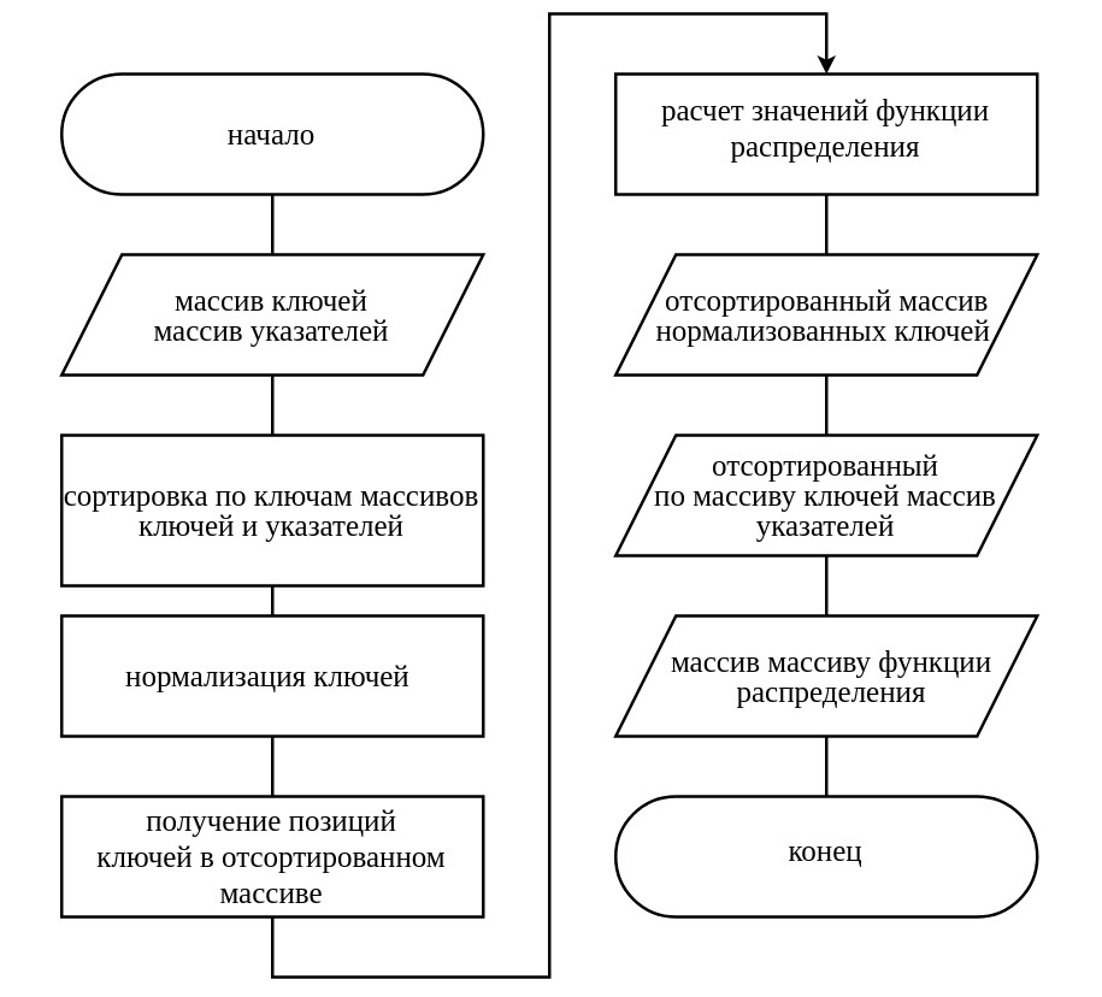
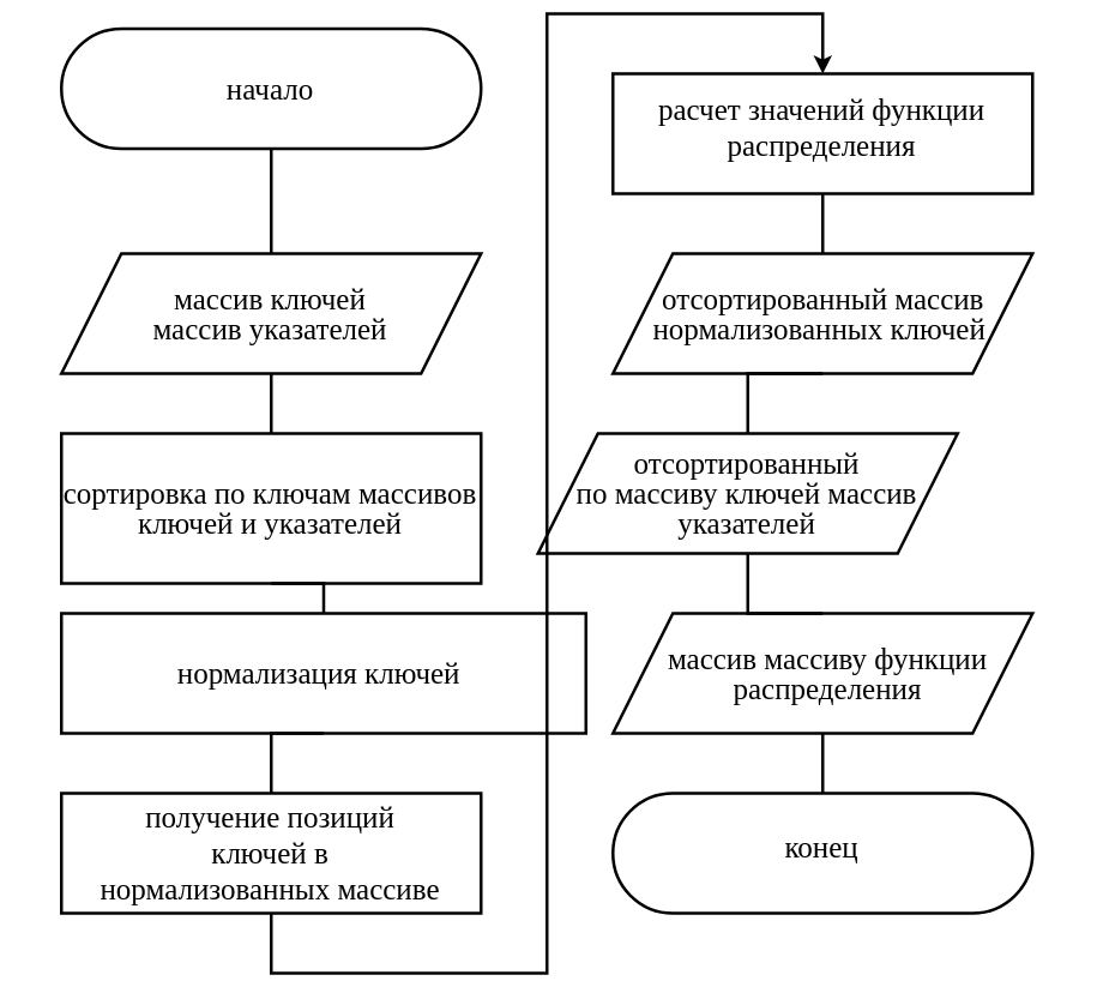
  <mxCell id="0" />
  <mxCell id="1" parent="0" />
  <mxCell id="2" style="edgeStyle=orthogonalEdgeStyle;shape=connector;rounded=0;orthogonalLoop=1;jettySize=auto;html=1;exitX=0.5;exitY=1;exitDx=0;exitDy=0;entryX=0.5;entryY=0;entryDx=0;entryDy=0;labelBackgroundColor=default;strokeColor=default;fontFamily=Helvetica;fontSize=11;fontColor=default;endArrow=none;endSize=3;endFill=0;" edge="1" parent="1" source="3" target="14"><mxGeometry relative="1" as="geometry" /></mxCell>
- <mxCell id="3" value="&lt;p style=&quot;line-height: 1; font-size: 10px;&quot;&gt;начало&lt;/p&gt;" style="shape=stencil(vZXxboMgEMafhj9dUNwDLG57j9NelRTBIKv27YegWdHq1s3OmJD7Dn/3nZyRsKytoEGSUAk1EvZKkiTHkku7WrHySkp92PkwnmJoGyyMF8+gOeQCfaY1Wp2w4wczIrisUHMzZNkboS92z3CzrFBSWghXsg0yV3kLAy7ts7T3sLH8JYgay6/RoB5NepUk7z/HPj0/Bhw/yG+Indzv7nc/cOg4ftTB7QaOf49lmVXWhptlORSnUqsPebhp5siFKJRQ2oZ+dbVIwuh4bTfTwPDhLRJTulZn/OpydizpJntCgC5WCWOkZ1l9CWMBusTIgqKjgDJ4m22H2CzlPoKet5FWBoaXGlTbtiu4vOo4vm34jo7nhPQPPdN/6fmuU3bTuxgip65Mrp1ZpfGbkfa/hY2qqxtc6UUFp/o/mBM+AQ==);whiteSpace=wrap;html=1;aspect=fixed;fontFamily=Times New Roman;fontSize=10;spacingBottom=0;" parent="1" vertex="1"><mxGeometry x="20" y="20" width="140" height="40" as="geometry" /></mxCell>
- <mxCell id="4" value="&lt;p style=&quot;line-height: 1; font-size: 10px;&quot;&gt;нормализация ключей&amp;nbsp;&lt;/p&gt;" style="shape=stencil(tVTRboMwDPyavFYh2T5gYtt/pKlXotIkcrJ1/fuaGKQiBq0mQEjgu3B3Bhyh69SYCEJJb84g9LtQKmKwkBLdEdww9iK5vHBZDbVJEWxm8MegM/sWmEkZwwku7pB7CecbQJc7Vn8I+UZrulPXNnhPIi74NGLueBIzztOz8pfFevvrqIqkf4YM2IdkVKjP52V3r9sIVxvlHcsO6VfPu57wOHG11YdbTbj6v6yuCZn7uXW9N/Z0xPDtD3+G+XJta0MbkEq+Fi+htOyP5Wai6QZvQgw0dmO7PE4PRn/OmPCJd0FnGqZWA8KDN8G7yYLr7IJiPXEoKG99BbgB);whiteSpace=wrap;html=1;aspect=fixed;fontFamily=Times New Roman;fontSize=10;spacingBottom=0;" parent="1" vertex="1"><mxGeometry x="20" y="200" width="140" height="40" as="geometry" /></mxCell>
- <mxCell id="5" value="получение позиций ключей в отсортированном массиве" style="shape=stencil(tVTRboMwDPyavFYh2T5gYtt/pKlXotIkcrJ1/fuaGKQiBq0mQEjgu3B3Bhyh69SYCEJJb84g9LtQKmKwkBLdEdww9iK5vHBZDbVJEWxm8MegM/sWmEkZwwku7pB7CecbQJc7Vn8I+UZrulPXNnhPIi74NGLueBIzztOz8pfFevvrqIqkf4YM2IdkVKjP52V3r9sIVxvlHcsO6VfPu57wOHG11YdbTbj6v6yuCZn7uXW9N/Z0xPDtD3+G+XJta0MbkEq+Fi+htOyP5Wai6QZvQgw0dmO7PE4PRn/OmPCJd0FnGqZWA8KDN8G7yYLr7IJiPXEoKG99BbgB);whiteSpace=wrap;html=1;aspect=fixed;fontFamily=Times New Roman;fontSize=10;spacingBottom=0;rounded=0;shadow=0;sketch=0;spacingLeft=11;spacingRight=11;" parent="1" vertex="1"><mxGeometry x="20" y="260" width="140" height="40" as="geometry" /></mxCell>
+ <mxCell id="3" value="&lt;p style=&quot;line-height: 1; font-size: 10px;&quot;&gt;начало&lt;/p&gt;" style="shape=stencil(vZXxboMgEMafhj9dUNwDLG57j9NelRTBIKv27YegWdHq1s3OmJD7Dn/3nZyRsKytoEGSUAk1EvZKkiTHkku7WrHySkp92PkwnmJoGyyMF8+gOeQCfaY1Wp2w4wczIrisUHMzZNkboS92z3CzrFBSWghXsg0yV3kLAy7ts7T3sLH8JYgay6/RoB5NepUk7z/HPj0/Bhw/yG+Indzv7nc/cOg4ftTB7QaOf49lmVXWhptlORSnUqsPebhp5siFKJRQ2oZ+dbVIwuh4bTfTwPDhLRJTulZn/OpydizpJntCgC5WCWOkZ1l9CWMBusTIgqKjgDJ4m22H2CzlPoKet5FWBoaXGlTbtiu4vOo4vm34jo7nhPQPPdN/6fmuU3bTuxgip65Mrp1ZpfGbkfa/hY2qqxtc6UUFp/o/mBM+AQ==);whiteSpace=wrap;html=1;aspect=fixed;fontFamily=Times New Roman;fontSize=10;spacingBottom=0;" parent="1" vertex="1"><mxGeometry x="20" y="5" width="140" height="40" as="geometry" /></mxCell>
+ <mxCell id="4" value="&lt;p style=&quot;line-height: 1; font-size: 10px;&quot;&gt;нормализация ключей&amp;nbsp;&lt;/p&gt;" style="shape=stencil(tVTRboMwDPyavFYh2T5gYtt/pKlXotIkcrJ1/fuaGKQiBq0mQEjgu3B3Bhyh69SYCEJJb84g9LtQKmKwkBLdEdww9iK5vHBZDbVJEWxm8MegM/sWmEkZwwku7pB7CecbQJc7Vn8I+UZrulPXNnhPIi74NGLueBIzztOz8pfFevvrqIqkf4YM2IdkVKjP52V3r9sIVxvlHcsO6VfPu57wOHG11YdbTbj6v6yuCZn7uXW9N/Z0xPDtD3+G+XJta0MbkEq+Fi+htOyP5Wai6QZvQgw0dmO7PE4PRn/OmPCJd0FnGqZWA8KDN8G7yYLr7IJiPXEoKG99BbgB);whiteSpace=wrap;html=1;aspect=fixed;fontFamily=Times New Roman;fontSize=10;spacingBottom=0;" parent="1" vertex="1"><mxGeometry x="20" y="200" width="175" height="40" as="geometry" /></mxCell>
+ <mxCell id="5" value="получение позиций ключей в нормализованных массиве" style="shape=stencil(tVTRboMwDPyavFYh2T5gYtt/pKlXotIkcrJ1/fuaGKQiBq0mQEjgu3B3Bhyh69SYCEJJb84g9LtQKmKwkBLdEdww9iK5vHBZDbVJEWxm8MegM/sWmEkZwwku7pB7CecbQJc7Vn8I+UZrulPXNnhPIi74NGLueBIzztOz8pfFevvrqIqkf4YM2IdkVKjP52V3r9sIVxvlHcsO6VfPu57wOHG11YdbTbj6v6yuCZn7uXW9N/Z0xPDtD3+G+XJta0MbkEq+Fi+htOyP5Wai6QZvQgw0dmO7PE4PRn/OmPCJd0FnGqZWA8KDN8G7yYLr7IJiPXEoKG99BbgB);whiteSpace=wrap;html=1;aspect=fixed;fontFamily=Times New Roman;fontSize=10;spacingBottom=0;rounded=0;shadow=0;sketch=0;spacingLeft=11;spacingRight=11;" parent="1" vertex="1"><mxGeometry x="20" y="260" width="140" height="40" as="geometry" /></mxCell>
  <mxCell id="6" style="edgeStyle=orthogonalEdgeStyle;shape=connector;rounded=0;orthogonalLoop=1;jettySize=auto;html=1;exitX=0.5;exitY=1;exitDx=0;exitDy=0;entryX=0.5;entryY=0;entryDx=0;entryDy=0;labelBackgroundColor=default;strokeColor=default;fontFamily=Helvetica;fontSize=11;fontColor=default;endArrow=none;endSize=3;endFill=0;" parent="1" source="4" target="5" edge="1"><mxGeometry relative="1" as="geometry" /></mxCell>
  <mxCell id="7" style="edgeStyle=orthogonalEdgeStyle;shape=connector;rounded=0;orthogonalLoop=1;jettySize=auto;html=1;exitX=0.5;exitY=1;exitDx=0;exitDy=0;entryX=0.5;entryY=0;entryDx=0;entryDy=0;labelBackgroundColor=default;strokeColor=default;fontFamily=Helvetica;fontSize=11;fontColor=default;endArrow=none;endSize=3;endFill=0;" edge="1" parent="1" source="8" target="16"><mxGeometry relative="1" as="geometry" /></mxCell>
  <mxCell id="8" value="расчет значений функции распределения" style="shape=stencil(tVTRboMwDPyavFYh2T5gYtt/pKlXotIkcrJ1/fuaGKQiBq0mQEjgu3B3Bhyh69SYCEJJb84g9LtQKmKwkBLdEdww9iK5vHBZDbVJEWxm8MegM/sWmEkZwwku7pB7CecbQJc7Vn8I+UZrulPXNnhPIi74NGLueBIzztOz8pfFevvrqIqkf4YM2IdkVKjP52V3r9sIVxvlHcsO6VfPu57wOHG11YdbTbj6v6yuCZn7uXW9N/Z0xPDtD3+G+XJta0MbkEq+Fi+htOyP5Wai6QZvQgw0dmO7PE4PRn/OmPCJd0FnGqZWA8KDN8G7yYLr7IJiPXEoKG99BbgB);whiteSpace=wrap;html=1;aspect=fixed;fontFamily=Times New Roman;fontSize=10;spacingBottom=4;" parent="1" vertex="1"><mxGeometry x="204" y="20" width="140" height="40" as="geometry" /></mxCell>
  <mxCell id="9" style="edgeStyle=orthogonalEdgeStyle;shape=connector;rounded=0;orthogonalLoop=1;jettySize=auto;html=1;exitX=0.5;exitY=1;exitDx=0;exitDy=0;entryX=0.5;entryY=0;entryDx=0;entryDy=0;labelBackgroundColor=default;strokeColor=default;fontFamily=Helvetica;fontSize=11;fontColor=default;endArrow=classic;endSize=3;" parent="1" source="5" target="8" edge="1"><mxGeometry relative="1" as="geometry" /></mxCell>
  <mxCell id="10" value="&lt;p style=&quot;line-height: 1 ; font-size: 10px&quot;&gt;конец&lt;/p&gt;" style="shape=stencil(vZVhboMwDIVPk59MgbADTGy7h0tdiBoSFLJCb7+QgNZAYesGQwj07PD5mRhBWNaUUCNJqIQKCXslSYLyaK82VHqdUi9bL+NRQ1NjbnzwAprDQaDPNEarM7b8aAYElyVqbvoseyP0xa7pT5blSkoL4Uo2QeYmb2HApX2Wdh42lL8Gqrb8Cg3qwaSPkuT959in533A8U5+Q+zofnO/24FDx/FeG7cZOP49lmU2sjTcLDtAfi60+rBf2j0zJy5EroTSVvq7q0USRodjvZka+g9vlhjTlbrgV5eTbUlX2SMCdL5IGJSeZPU11AJ0gZEFRScBRfA2mxaxnoe7CDreRFoZ6F9qUG3druDypuP4vuEHOp4S0j/0TP+l54d22U3vbIhcdGFy7cwqjd+MtP8trFRdXOBKzyq4qP9/ucAn);whiteSpace=wrap;html=1;aspect=fixed;fontFamily=Times New Roman;fontSize=10;spacingBottom=4;" parent="1" vertex="1"><mxGeometry x="204" y="260" width="140" height="40" as="geometry" /></mxCell>
  <mxCell id="11" style="edgeStyle=orthogonalEdgeStyle;shape=connector;rounded=0;orthogonalLoop=1;jettySize=auto;html=1;exitX=0.5;exitY=1;exitDx=0;exitDy=0;entryX=0.5;entryY=0;entryDx=0;entryDy=0;labelBackgroundColor=default;strokeColor=default;fontFamily=Helvetica;fontSize=11;fontColor=default;endArrow=none;endSize=3;endFill=0;" edge="1" parent="1" source="12" target="4"><mxGeometry relative="1" as="geometry" /></mxCell>
  <mxCell id="12" value="&lt;p style=&quot;line-height: 1; font-size: 10px;&quot;&gt;сортировка по ключам массивов ключей и указателей&lt;/p&gt;" style="shape=stencil(tVTRboMwDPyavFYh2T5gYtt/pKlXotIkcrJ1/fuaGKQiBq0mQEjgu3B3Bhyh69SYCEJJb84g9LtQKmKwkBLdEdww9iK5vHBZDbVJEWxm8MegM/sWmEkZwwku7pB7CecbQJc7Vn8I+UZrulPXNnhPIi74NGLueBIzztOz8pfFevvrqIqkf4YM2IdkVKjP52V3r9sIVxvlHcsO6VfPu57wOHG11YdbTbj6v6yuCZn7uXW9N/Z0xPDtD3+G+XJta0MbkEq+Fi+htOyP5Wai6QZvQgw0dmO7PE4PRn/OmPCJd0FnGqZWA8KDN8G7yYLr7IJiPXEoKG99BbgB);whiteSpace=wrap;html=1;aspect=fixed;fontFamily=Times New Roman;fontSize=10;spacingBottom=0;" vertex="1" parent="1"><mxGeometry x="20" y="140" width="140" height="50" as="geometry" /></mxCell>
  <mxCell id="13" style="edgeStyle=orthogonalEdgeStyle;shape=connector;rounded=0;orthogonalLoop=1;jettySize=auto;html=1;exitX=0.5;exitY=1;exitDx=0;exitDy=0;entryX=0.5;entryY=0;entryDx=0;entryDy=0;labelBackgroundColor=default;strokeColor=default;fontFamily=Helvetica;fontSize=11;fontColor=default;endArrow=none;endSize=3;endFill=0;" edge="1" parent="1" source="14" target="12"><mxGeometry relative="1" as="geometry" /></mxCell>
  <mxCell id="14" value="&lt;p style=&quot;line-height: 1&quot;&gt;массив ключей&lt;br&gt;массив указателей&lt;/p&gt;" style="shape=stencil(tZRtboQgEIZPw99GYXuAxrb3mMXZShbBAN1tb78jaLvWjzZWjQmZd/CZF0ZgovAVNMh4ZqBGJp4Z5yUEoIG0KgmHLIXXFOZ9DL5BGZJ4AafgqDFlfHD2jFdVhg6hTIVOhTYrXlj2RHPaVxTSGkMQZY0fZO7yBANl6NvsI8G68p+DqCF+jQFdZzKpjL/+HfvwuA8438nvENu739zvduCh43yvxm0GztdjRUHK3M8tiiPI85uz76acNHNSWkurraMwjbEW4yLrnuXFNNAevFGiT9f2gt+rnD5P0+ieoJW5I3zdCP9A/HBxWMFYQ5DaelzYSdJHmxnVmQ5S76zDX1qbrseFqrMTYulRhaimizwKNw==);whiteSpace=wrap;html=1;fontFamily=Times New Roman;fontSize=10;spacingBottom=1;fontColor=default;" vertex="1" parent="1"><mxGeometry x="20" y="80" width="140" height="40" as="geometry" /></mxCell>
  <mxCell id="15" style="edgeStyle=orthogonalEdgeStyle;shape=connector;rounded=0;orthogonalLoop=1;jettySize=auto;html=1;exitX=0.5;exitY=1;exitDx=0;exitDy=0;entryX=0.5;entryY=0;entryDx=0;entryDy=0;labelBackgroundColor=default;strokeColor=default;fontFamily=Helvetica;fontSize=11;fontColor=default;endArrow=none;endSize=3;endFill=0;" edge="1" parent="1" source="16" target="20"><mxGeometry relative="1" as="geometry" /></mxCell>
  <mxCell id="16" value="&lt;p style=&quot;line-height: 1&quot;&gt;отсортированный массив нормализованных ключей&amp;nbsp;&lt;br&gt;&lt;/p&gt;" style="shape=stencil(tZRtboQgEIZPw99GYXuAxrb3mMXZShbBAN1tb78jaLvWjzZWjQmZd/CZF0ZgovAVNMh4ZqBGJp4Z5yUEoIG0KgmHLIXXFOZ9DL5BGZJ4AafgqDFlfHD2jFdVhg6hTIVOhTYrXlj2RHPaVxTSGkMQZY0fZO7yBANl6NvsI8G68p+DqCF+jQFdZzKpjL/+HfvwuA8438nvENu739zvduCh43yvxm0GztdjRUHK3M8tiiPI85uz76acNHNSWkurraMwjbEW4yLrnuXFNNAevFGiT9f2gt+rnD5P0+ieoJW5I3zdCP9A/HBxWMFYQ5DaelzYSdJHmxnVmQ5S76zDX1qbrseFqrMTYulRhaimizwKNw==);whiteSpace=wrap;html=1;aspect=fixed;fontFamily=Times New Roman;fontSize=10;spacingBottom=1;fontColor=default;spacingLeft=1;" vertex="1" parent="1"><mxGeometry x="204" y="80" width="140" height="40" as="geometry" /></mxCell>
  <mxCell id="17" style="edgeStyle=orthogonalEdgeStyle;shape=connector;rounded=0;orthogonalLoop=1;jettySize=auto;html=1;exitX=0.5;exitY=1;exitDx=0;exitDy=0;entryX=0.5;entryY=0;entryDx=0;entryDy=0;labelBackgroundColor=default;strokeColor=default;fontFamily=Helvetica;fontSize=11;fontColor=default;endArrow=none;endSize=3;endFill=0;" edge="1" parent="1" source="18" target="10"><mxGeometry relative="1" as="geometry" /></mxCell>
  <mxCell id="18" value="&lt;p style=&quot;line-height: 1&quot;&gt;массив массиву функции распределения&lt;br&gt;&lt;/p&gt;" style="shape=stencil(tZRtboQgEIZPw99GYXuAxrb3mMXZShbBAN1tb78jaLvWjzZWjQmZd/CZF0ZgovAVNMh4ZqBGJp4Z5yUEoIG0KgmHLIXXFOZ9DL5BGZJ4AafgqDFlfHD2jFdVhg6hTIVOhTYrXlj2RHPaVxTSGkMQZY0fZO7yBANl6NvsI8G68p+DqCF+jQFdZzKpjL/+HfvwuA8438nvENu739zvduCh43yvxm0GztdjRUHK3M8tiiPI85uz76acNHNSWkurraMwjbEW4yLrnuXFNNAevFGiT9f2gt+rnD5P0+ieoJW5I3zdCP9A/HBxWMFYQ5DaelzYSdJHmxnVmQ5S76zDX1qbrseFqrMTYulRhaimizwKNw==);whiteSpace=wrap;html=1;aspect=fixed;fontFamily=Times New Roman;fontSize=10;spacingBottom=1;fontColor=default;spacingLeft=4;" vertex="1" parent="1"><mxGeometry x="204" y="200" width="140" height="40" as="geometry" /></mxCell>
  <mxCell id="19" style="edgeStyle=orthogonalEdgeStyle;shape=connector;rounded=0;orthogonalLoop=1;jettySize=auto;html=1;exitX=0.5;exitY=1;exitDx=0;exitDy=0;labelBackgroundColor=default;strokeColor=default;fontFamily=Helvetica;fontSize=11;fontColor=default;endArrow=none;endSize=3;endFill=0;" edge="1" parent="1" source="20" target="18"><mxGeometry relative="1" as="geometry" /></mxCell>
- <mxCell id="20" value="&lt;p style=&quot;line-height: 1&quot;&gt;отсортированный&lt;br&gt;по массиву ключей массив указателей&lt;/p&gt;" style="shape=stencil(tZRtboQgEIZPw99GYXuAxrb3mMXZShbBAN1tb78jaLvWjzZWjQmZd/CZF0ZgovAVNMh4ZqBGJp4Z5yUEoIG0KgmHLIXXFOZ9DL5BGZJ4AafgqDFlfHD2jFdVhg6hTIVOhTYrXlj2RHPaVxTSGkMQZY0fZO7yBANl6NvsI8G68p+DqCF+jQFdZzKpjL/+HfvwuA8438nvENu739zvduCh43yvxm0GztdjRUHK3M8tiiPI85uz76acNHNSWkurraMwjbEW4yLrnuXFNNAevFGiT9f2gt+rnD5P0+ieoJW5I3zdCP9A/HBxWMFYQ5DaelzYSdJHmxnVmQ5S76zDX1qbrseFqrMTYulRhaimizwKNw==);whiteSpace=wrap;html=1;aspect=fixed;fontFamily=Times New Roman;fontSize=10;spacingBottom=1;fontColor=default;spacingLeft=0;" vertex="1" parent="1"><mxGeometry x="204" y="140" width="140" height="40" as="geometry" /></mxCell>
+ <mxCell id="20" value="&lt;p style=&quot;line-height: 1&quot;&gt;отсортированный&lt;br&gt;по массиву ключей массив указателей&lt;/p&gt;" style="shape=stencil(tZRtboQgEIZPw99GYXuAxrb3mMXZShbBAN1tb78jaLvWjzZWjQmZd/CZF0ZgovAVNMh4ZqBGJp4Z5yUEoIG0KgmHLIXXFOZ9DL5BGZJ4AafgqDFlfHD2jFdVhg6hTIVOhTYrXlj2RHPaVxTSGkMQZY0fZO7yBANl6NvsI8G68p+DqCF+jQFdZzKpjL/+HfvwuA8438nvENu739zvduCh43yvxm0GztdjRUHK3M8tiiPI85uz76acNHNSWkurraMwjbEW4yLrnuXFNNAevFGiT9f2gt+rnD5P0+ieoJW5I3zdCP9A/HBxWMFYQ5DaelzYSdJHmxnVmQ5S76zDX1qbrseFqrMTYulRhaimizwKNw==);whiteSpace=wrap;html=1;aspect=fixed;fontFamily=Times New Roman;fontSize=10;spacingBottom=1;fontColor=default;spacingLeft=0;" vertex="1" parent="1"><mxGeometry x="179" y="140" width="140" height="40" as="geometry" /></mxCell>
